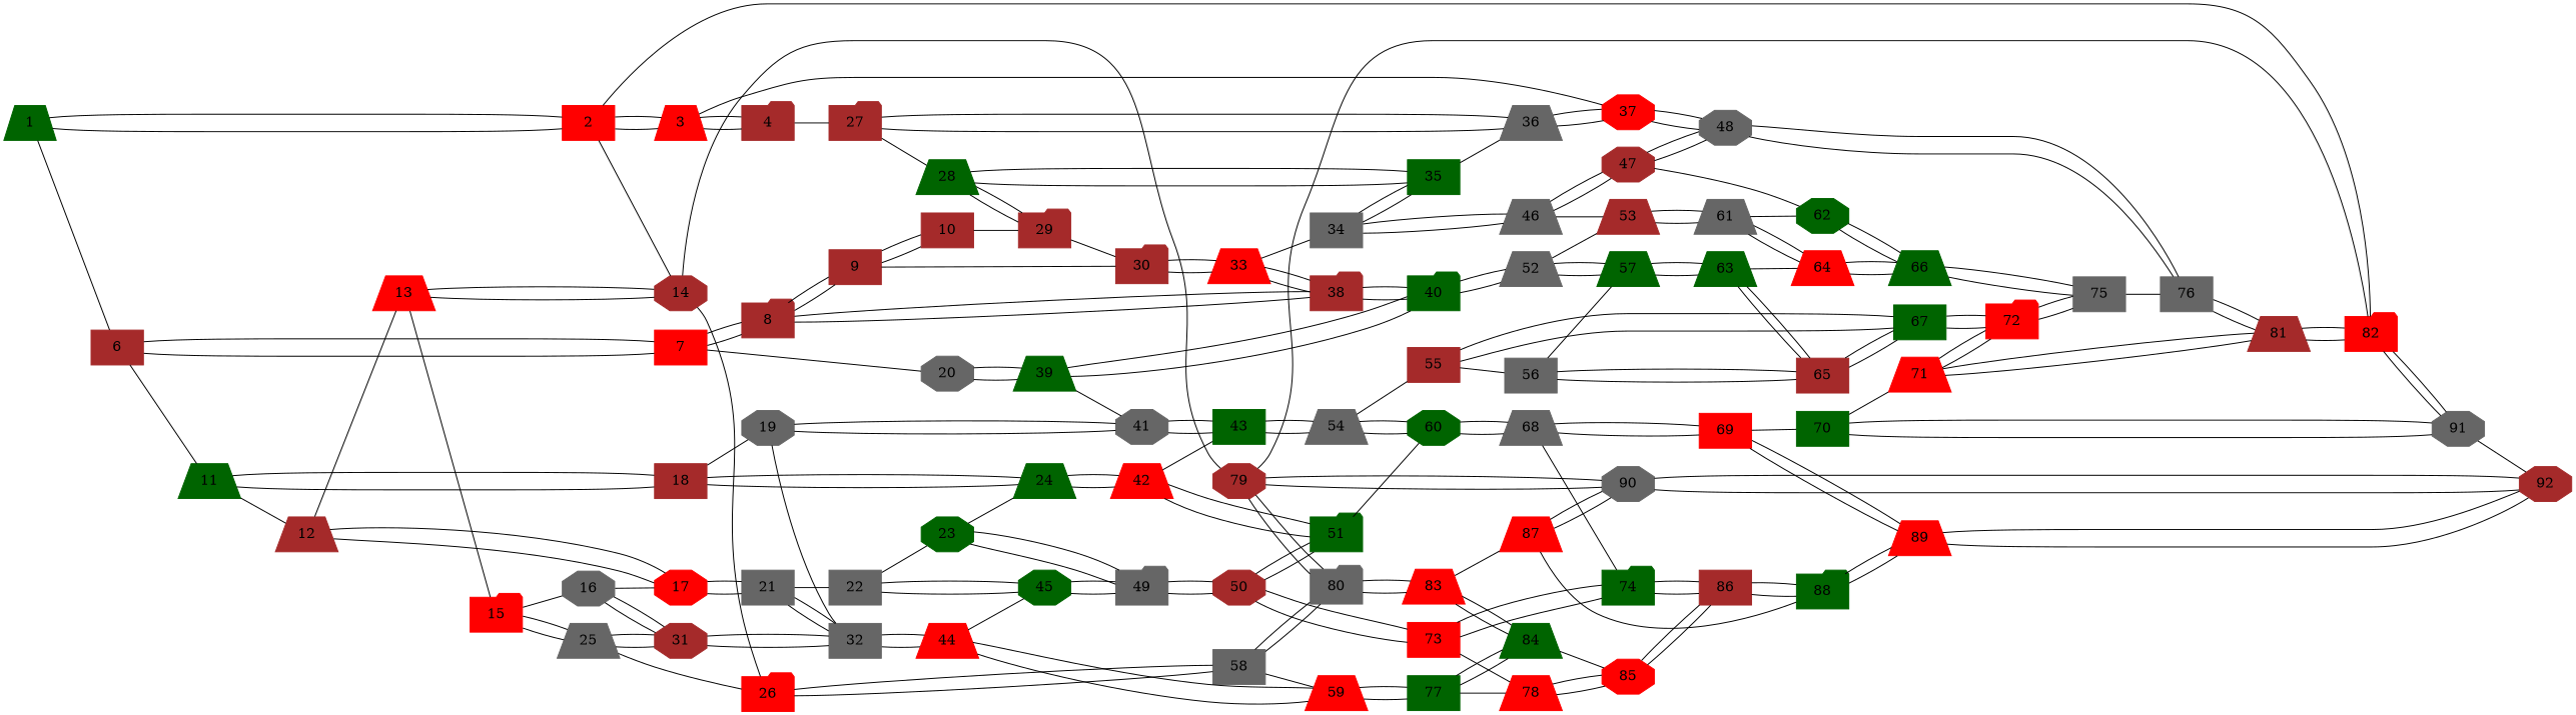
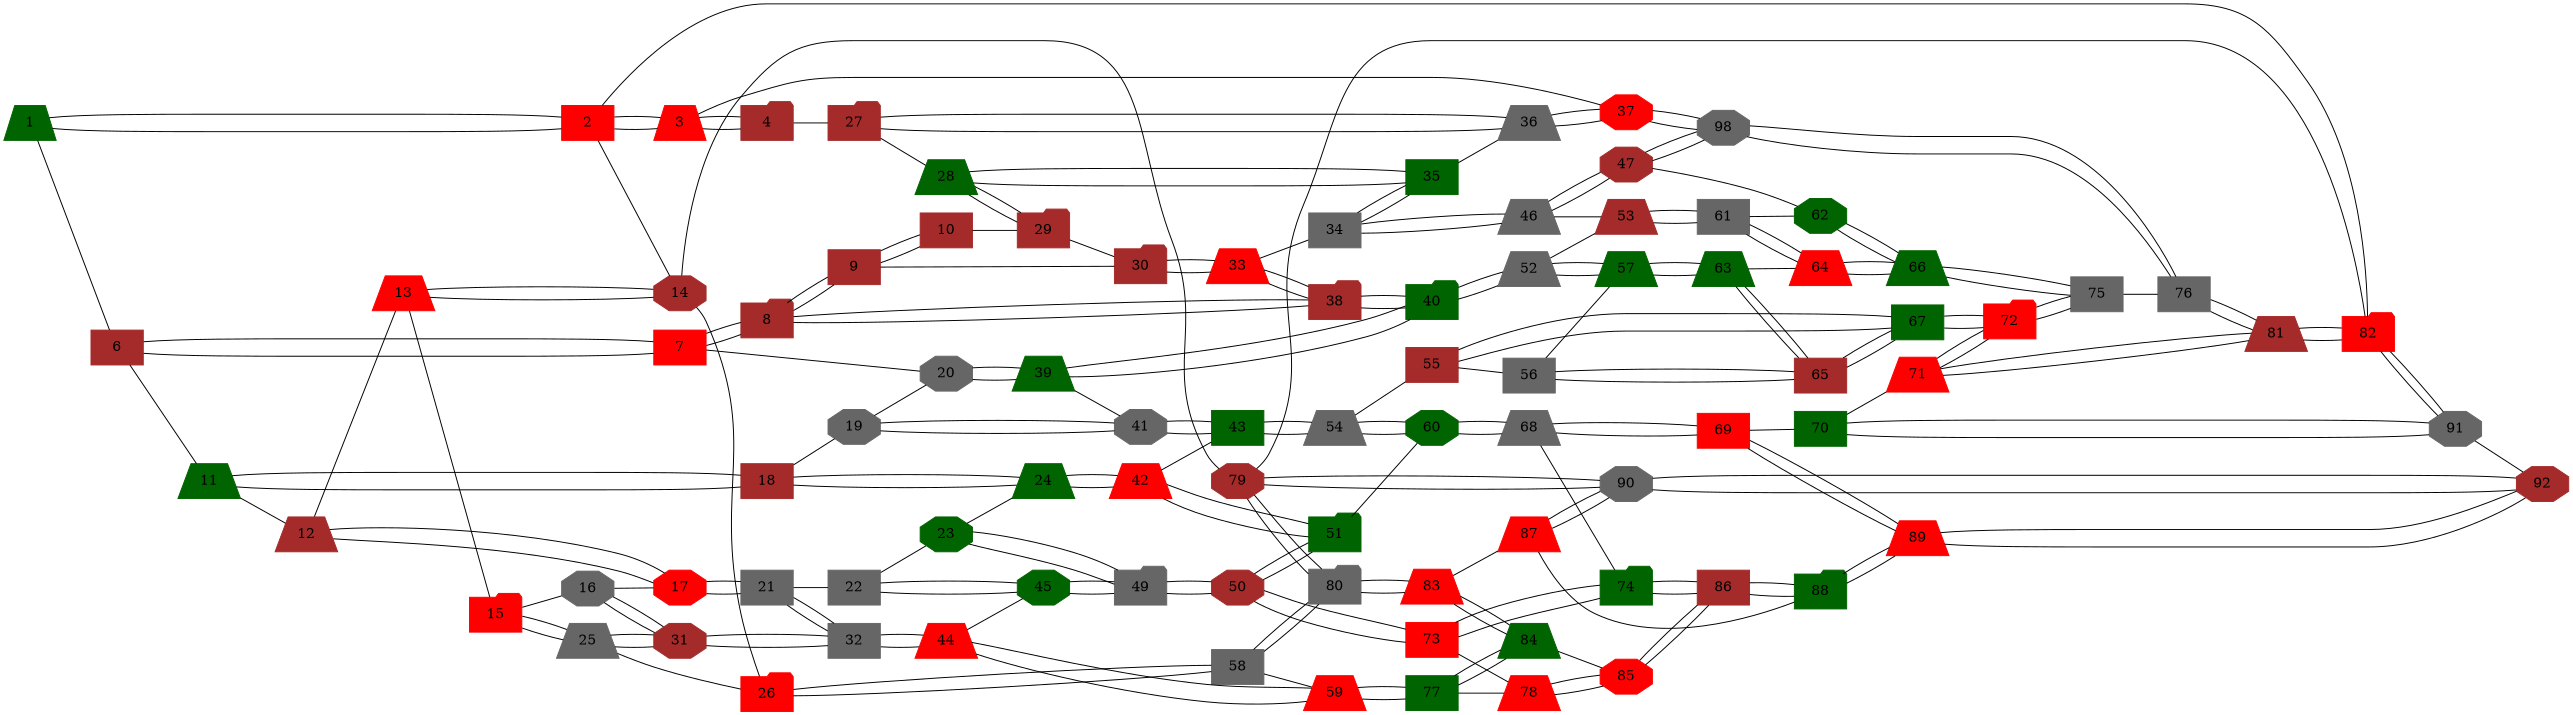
  graph {
    rankdir=LR
    node [color=gray40 shape=trapezium style=filled]
    1 [color=darkgreen]
    2 [color=red shape=box]
    6 [color=brown shape=box]
    3 [color=red]
    14 [color=brown shape=octagon]
    82 [color=red shape=folder]
    7 [color=red shape=box]
    11 [color=darkgreen]
    4 [color=brown shape=folder]
    37 [color=red shape=octagon]
    26 [color=red shape=folder]
    79 [color=brown shape=octagon]
    91 [shape=octagon]
    27 [color=brown shape=folder]
-   48 [shape=octagon]
+   48 [shape=octagon label=98]
    28 [color=darkgreen]
    36
    10 [color=brown shape=box]
    29 [color=brown shape=folder]
    8 [color=brown shape=folder]
    20 [shape=octagon]
    12 [color=brown]
    18 [color=brown shape=box]
    9 [color=brown shape=box]
    38 [color=brown shape=folder]
    39 [color=darkgreen]
    30 [color=brown shape=folder]
    40 [color=darkgreen shape=folder]
    33 [color=red]
    13 [color=red]
    17 [color=red shape=octagon]
    19 [shape=octagon]
    24 [color=darkgreen]
    15 [color=red shape=folder]
    21 [shape=box]
    16 [shape=octagon]
    25
    58 [shape=box]
    80 [shape=folder]
    90 [shape=octagon]
    31 [color=brown shape=octagon]
    32 [shape=box]
    22 [shape=box]
    41 [shape=octagon]
    42 [color=red]
    43 [color=darkgreen shape=box]
    23 [color=darkgreen shape=octagon]
    45 [color=darkgreen shape=octagon]
    44 [color=red]
    49 [shape=folder]
    50 [color=brown shape=octagon]
    51 [color=darkgreen shape=folder]
    59 [color=red]
    35 [color=darkgreen shape=box]
    34 [shape=box]
    46
    47 [color=brown shape=octagon]
    53 [color=brown]
    76 [shape=box]
    52
    57 [color=darkgreen]
    54
    60 [color=darkgreen shape=octagon]
    55 [color=brown shape=box]
    77 [color=darkgreen shape=box]
    62 [color=darkgreen shape=octagon]
-   61
+   61 [shape=box]
    66 [color=darkgreen]
    81 [color=brown]
    73 [color=red shape=box]
    74 [color=darkgreen shape=folder]
    78 [color=red]
    68
    63 [color=darkgreen]
    64 [color=red]
    56 [shape=box]
    67 [color=darkgreen shape=box]
    65 [color=brown shape=box]
    72 [color=red shape=folder]
    83 [color=red]
    84 [color=darkgreen]
    69 [color=red shape=box]
    75 [shape=box]
    70 [color=darkgreen shape=box]
    89 [color=red]
    86 [color=brown shape=box]
    71 [color=red]
    92 [color=brown shape=octagon]
    85 [color=red shape=octagon]
    88 [color=darkgreen shape=folder]
    87 [color=red]
    1 -- 2
    1 -- 2
    1 -- 6
    2 -- 3
    2 -- 3
    2 -- 14
    2 -- 82
    6 -- 7
    6 -- 7
    6 -- 11
    3 -- 4
    3 -- 4
    3 -- 37
    14 -- 26
    14 -- 79
    82 -- 91
    82 -- 91
    7 -- 8
    7 -- 8
    7 -- 20
    11 -- 12
    11 -- 18
    11 -- 18
    4 -- 27
    37 -- 48
    37 -- 48
    26 -- 58
    26 -- 58
    79 -- 82
    79 -- 80
    79 -- 80
    79 -- 90
    79 -- 90
    91 -- 92
    27 -- 28
    27 -- 36
    27 -- 36
    48 -- 76
    48 -- 76
    28 -- 29
    28 -- 29
    28 -- 35
    28 -- 35
    36 -- 37
    36 -- 37
    10 -- 29
    29 -- 30
    8 -- 9
    8 -- 9
    8 -- 38
    8 -- 38
    20 -- 39
    20 -- 39
    12 -- 13
    12 -- 17
    12 -- 17
    18 -- 19
    18 -- 24
    18 -- 24
    9 -- 10
    9 -- 10
    9 -- 30
    38 -- 40
    38 -- 40
    39 -- 40
    39 -- 40
    39 -- 41
    30 -- 33
    30 -- 33
    40 -- 52
    40 -- 52
    33 -- 38
    33 -- 38
    33 -- 34
    13 -- 14
    13 -- 14
    13 -- 15
    17 -- 21
    17 -- 21
-   19 -- 32
+   19 -- 20
    19 -- 41
    19 -- 41
    24 -- 42
    24 -- 42
    15 -- 16
    15 -- 25
    15 -- 25
    21 -- 32
    21 -- 32
    21 -- 22
    16 -- 17
    16 -- 31
    16 -- 31
    25 -- 26
    25 -- 31
    25 -- 31
    58 -- 80
    58 -- 80
    58 -- 59
    80 -- 83
    80 -- 83
    90 -- 92
    90 -- 92
    31 -- 32
    31 -- 32
    32 -- 44
    32 -- 44
    22 -- 23
    22 -- 45
    22 -- 45
    41 -- 43
    41 -- 43
    42 -- 43
    42 -- 51
    42 -- 51
    43 -- 54
    43 -- 54
    23 -- 24
    23 -- 49
    23 -- 49
    45 -- 49
    45 -- 49
    44 -- 45
    44 -- 59
    44 -- 59
    49 -- 50
    49 -- 50
    50 -- 51
    50 -- 51
    50 -- 73
    50 -- 73
    51 -- 60
    59 -- 77
    59 -- 77
    35 -- 36
    34 -- 35
    34 -- 35
    34 -- 46
    34 -- 46
    46 -- 47
    46 -- 47
    46 -- 53
    47 -- 48
    47 -- 48
    47 -- 62
    53 -- 61
    53 -- 61
    76 -- 81
    76 -- 81
    52 -- 53
    52 -- 57
    52 -- 57
    57 -- 63
    57 -- 63
    54 -- 60
    54 -- 60
    54 -- 55
    60 -- 68
    60 -- 68
    55 -- 56
    55 -- 67
    55 -- 67
    77 -- 78
    77 -- 84
    77 -- 84
    62 -- 66
    62 -- 66
    61 -- 62
    61 -- 64
    61 -- 64
    66 -- 75
    66 -- 75
    81 -- 82
    81 -- 82
    73 -- 74
    73 -- 74
    73 -- 78
    74 -- 86
    74 -- 86
    78 -- 85
    78 -- 85
    68 -- 74
    68 -- 69
    68 -- 69
    63 -- 64
    63 -- 65
    63 -- 65
    64 -- 66
    64 -- 66
    56 -- 57
    56 -- 65
    56 -- 65
    67 -- 72
    67 -- 72
    65 -- 67
    65 -- 67
    72 -- 75
    72 -- 75
    83 -- 84
    83 -- 84
    83 -- 87
    84 -- 85
    69 -- 70
    69 -- 89
    69 -- 89
    75 -- 76
    70 -- 91
    70 -- 91
    70 -- 71
    89 -- 92
    89 -- 92
    86 -- 88
    86 -- 88
    71 -- 81
    71 -- 81
    71 -- 72
    71 -- 72
    85 -- 86
    85 -- 86
    88 -- 89
    88 -- 89
    87 -- 90
    87 -- 90
    87 -- 88
  }
